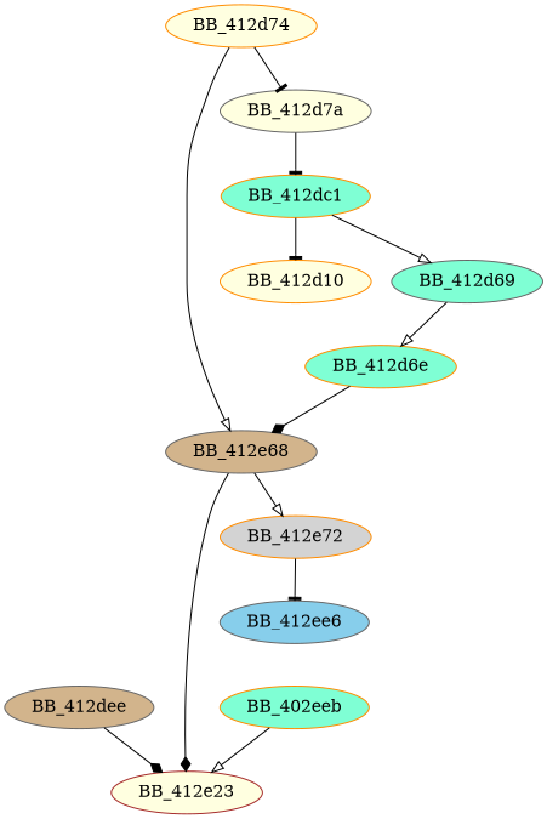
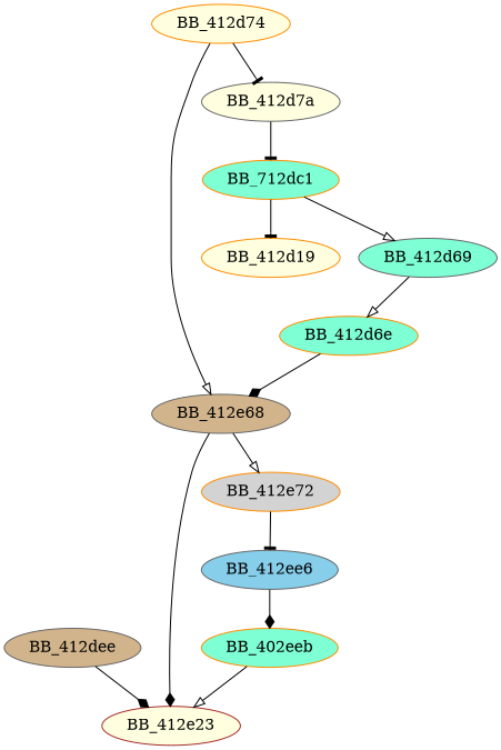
  digraph {
    node [color=darkorange fillcolor=lightyellow style=filled]
    edge [arrowhead=onormal]
-   BB_412d10
-   BB_412dc1 [fillcolor=aquamarine]
+   BB_412d10 [label=BB_412d19]
+   BB_412dc1 [fillcolor=aquamarine label=BB_712dc1]
    BB_412d69 [color=gray40 fillcolor=aquamarine]
    BB_412d6e [fillcolor=aquamarine]
    BB_412e68 [color=gray40 fillcolor=tan]
    BB_412d74
    BB_412d7a [color=gray40]
    BB_412e23 [color=brown]
    BB_412e72 [fillcolor=lightgrey]
    BB_412ee6 [color=gray40 fillcolor=skyblue]
    BB_412dee [color=gray40 fillcolor=tan]
    n12 [fillcolor=aquamarine label=BB_402eeb]
    BB_412dc1 -> BB_412d10 [arrowhead=tee]
    BB_412dc1 -> BB_412d69
    BB_412d69 -> BB_412d6e
    BB_412d6e -> BB_412e68 [arrowhead=diamond]
    BB_412e68 -> BB_412e23 [arrowhead=diamond]
    BB_412e68 -> BB_412e72
    BB_412d74 -> BB_412e68
    BB_412d74 -> BB_412d7a [arrowhead=tee]
    BB_412d7a -> BB_412dc1 [arrowhead=tee]
    BB_412e72 -> BB_412ee6 [arrowhead=tee]
+   BB_412ee6 -> n12 [arrowhead=diamond]
    BB_412dee -> BB_412e23 [arrowhead=diamond]
    n12 -> BB_412e23
  }
